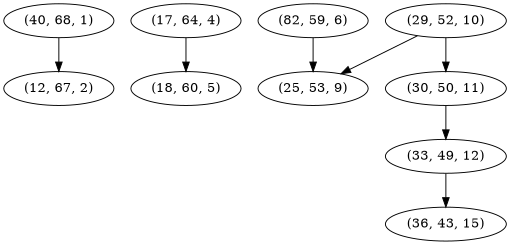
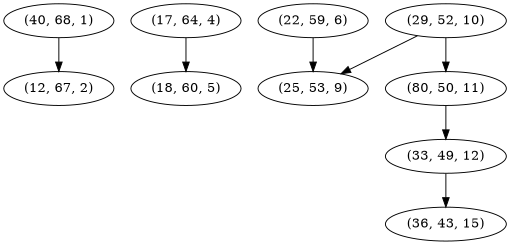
  digraph {
    n1 [label="(40, 68, 1)"]
    "(12, 67, 2)"
    "(17, 64, 4)"
    "(18, 60, 5)"
-   "(22, 59, 6)" [label="(82, 59, 6)"]
+   "(22, 59, 6)"
    "(25, 53, 9)"
    "(29, 52, 10)"
-   "(30, 50, 11)"
+   "(30, 50, 11)" [label="(80, 50, 11)"]
    "(33, 49, 12)"
    "(36, 43, 15)"
    n1 -> "(12, 67, 2)"
    "(17, 64, 4)" -> "(18, 60, 5)"
    "(22, 59, 6)" -> "(25, 53, 9)"
    "(29, 52, 10)" -> "(25, 53, 9)"
    "(29, 52, 10)" -> "(30, 50, 11)"
    "(30, 50, 11)" -> "(33, 49, 12)"
    "(33, 49, 12)" -> "(36, 43, 15)"
  }
